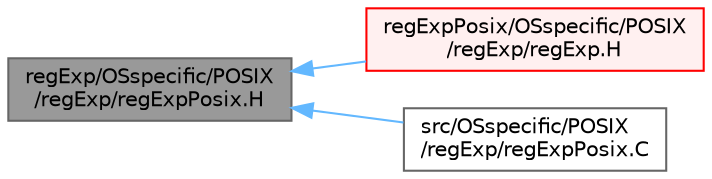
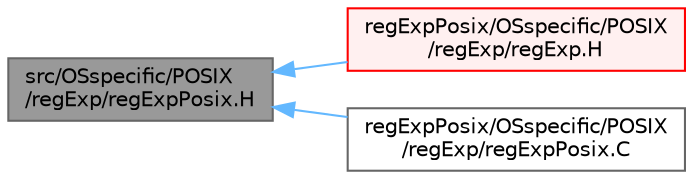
  digraph {
    rankdir=LR
    node [fontname=Helvetica fontsize=10 shape=box style=filled]
    edge [color=steelblue1 dir=back fontname=Helvetica fontsize=10 labelfontname=Helvetica labelfontsize=10 style=solid]
-   n1 [color=gray40 fillcolor=grey60 fontcolor=black height=0.2 label="regExp/OSspecific/POSIX\l/regExp/regExpPosix.H" width=0.4]
+   n1 [color=gray40 fillcolor=grey60 fontcolor=black height=0.2 label="src/OSspecific/POSIX\l/regExp/regExpPosix.H" width=0.4]
    n2 [color=red fillcolor="#FFF0F0" height=0.2 label="regExpPosix/OSspecific/POSIX\l/regExp/regExp.H" width=0.4]
-   n3 [color=grey40 fillcolor=white height=0.2 label="src/OSspecific/POSIX\l/regExp/regExpPosix.C" width=0.4]
+   n3 [color=grey40 fillcolor=white height=0.2 label="regExpPosix/OSspecific/POSIX\l/regExp/regExpPosix.C" width=0.4]
    n1 -> n2
    n1 -> n3
  }
